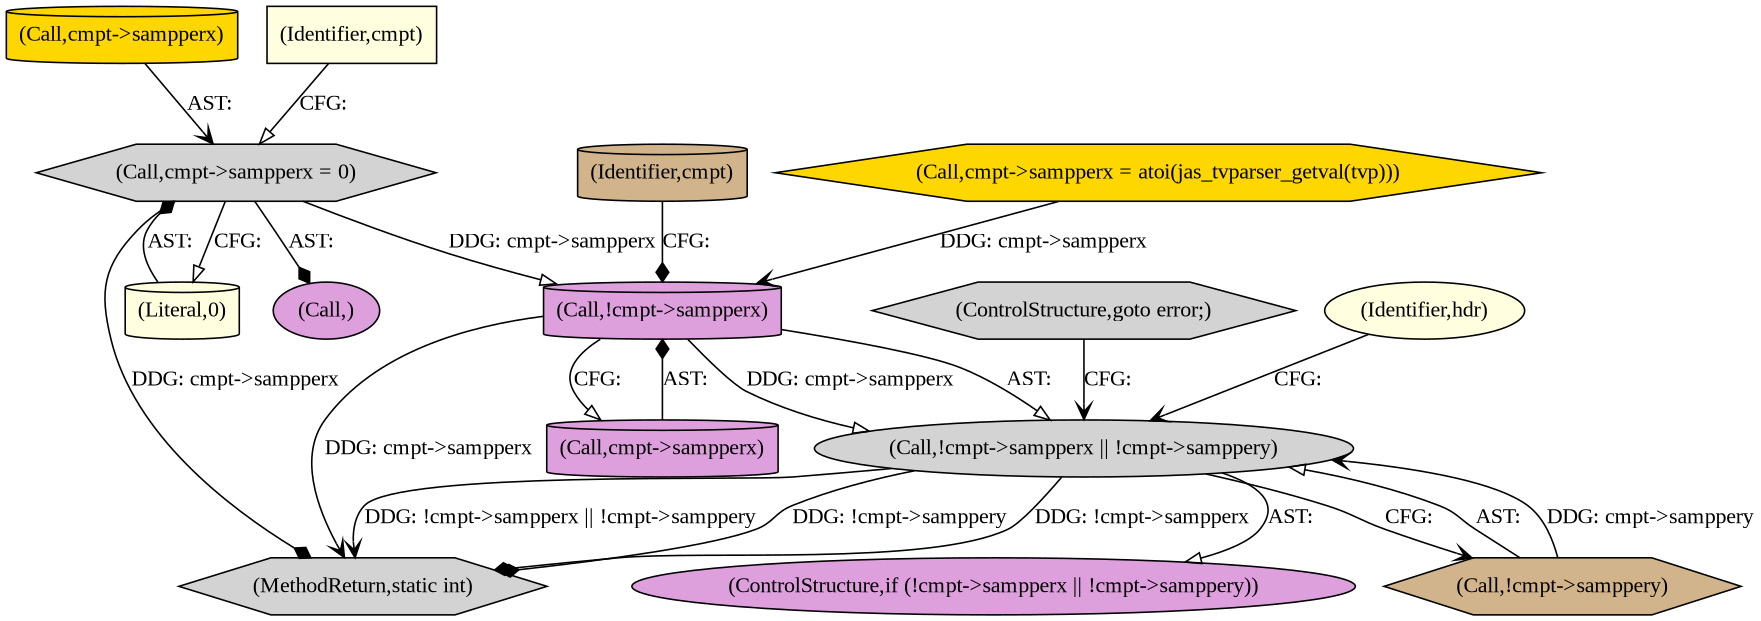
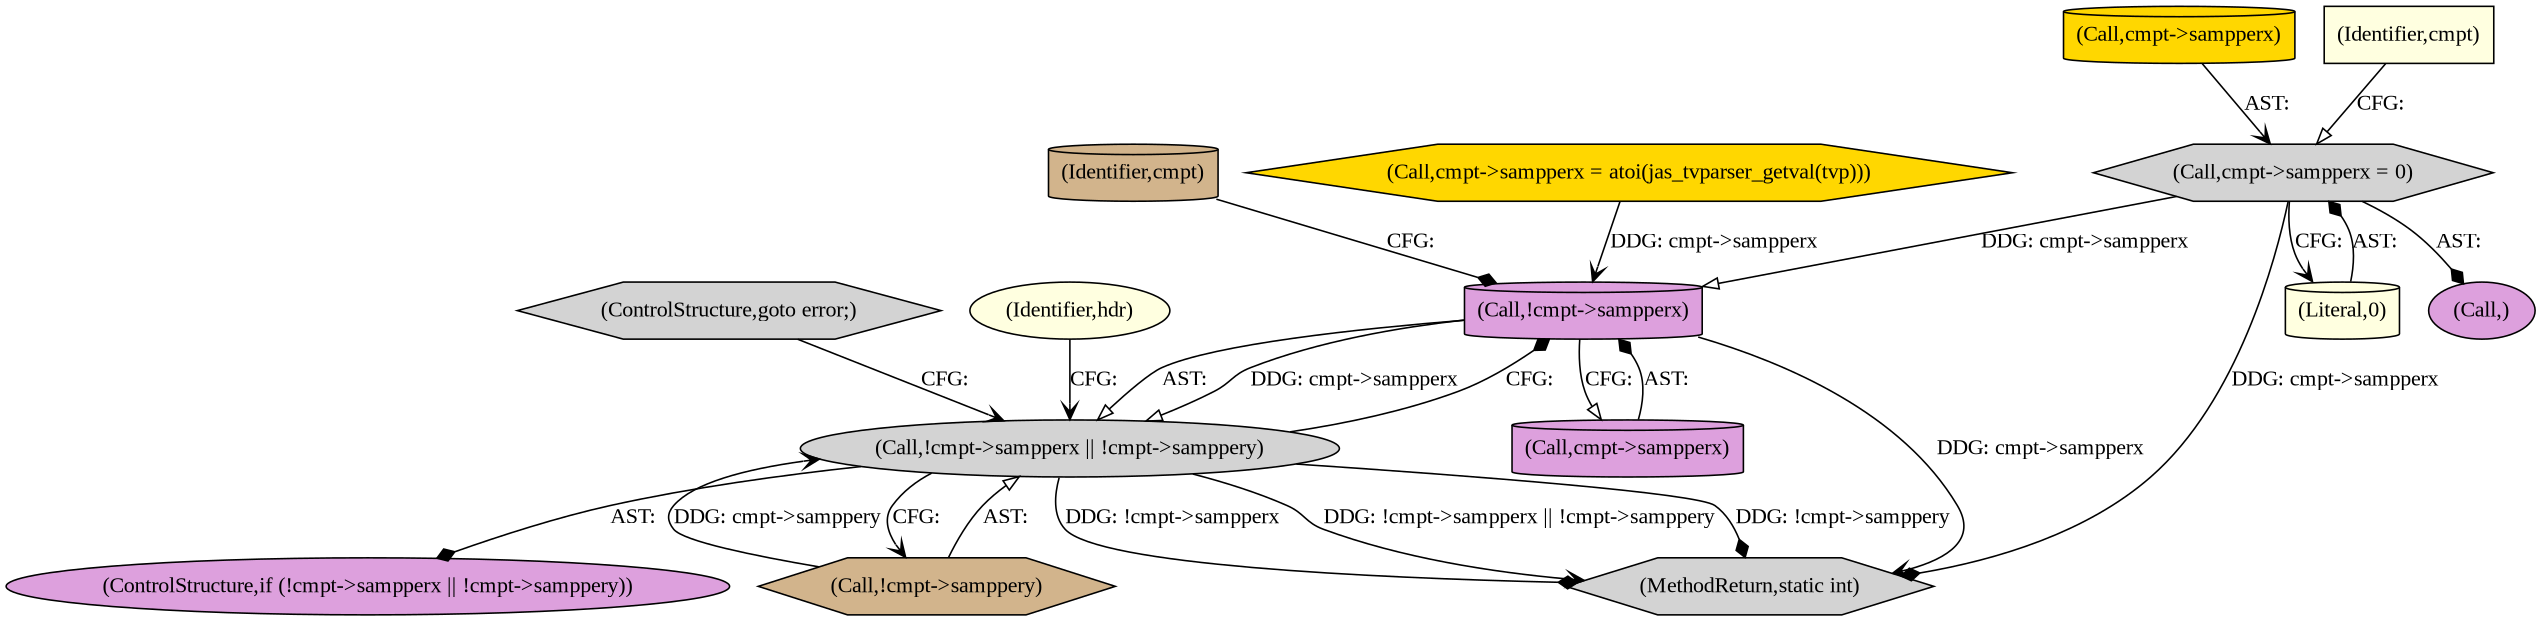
  digraph {
    fontname="Liberation Serif"
    node [fillcolor=lightgrey fontname="Liberation Serif" shape=hexagon style=filled]
    edge [arrowhead=diamond fontname="Liberation Serif"]
    n1 [label="(Call,cmpt->sampperx = 0)"]
    n2 [fillcolor=plum label="(Call,!cmpt->sampperx)" shape=cylinder]
    n3 [fillcolor=lightyellow label="(Literal,0)" shape=cylinder]
    n4 [label="(MethodReturn,static int)"]
    n5 [fillcolor=plum label="(Call,)" shape=ellipse]
    n6 [label="(Call,!cmpt->sampperx || !cmpt->samppery)" shape=ellipse]
    n7 [fillcolor=plum label="(Call,cmpt->sampperx)" shape=cylinder]
    n8 [fillcolor=plum label="(ControlStructure,if (!cmpt->sampperx || !cmpt->samppery))" shape=ellipse]
    n9 [fillcolor=tan label="(Call,!cmpt->samppery)"]
    n10 [fillcolor=gold label="(Call,cmpt->sampperx)" shape=cylinder]
    n11 [fillcolor=gold label="(Call,cmpt->sampperx = atoi(jas_tvparser_getval(tvp)))"]
    n12 [fillcolor=tan label="(Identifier,cmpt)" shape=cylinder]
    n13 [label="(ControlStructure,goto error;)"]
    n14 [fillcolor=lightyellow label="(Identifier,hdr)" shape=ellipse]
    n15 [fillcolor=lightyellow label="(Identifier,cmpt)" shape=box]
    n1 -> n2 [arrowhead=onormal label="DDG: cmpt->sampperx"]
-   n1 -> n3 [arrowhead=onormal label="CFG: "]
+   n1 -> n3 [arrowhead=vee label="CFG: "]
    n1 -> n4 [label="DDG: cmpt->sampperx"]
    n1 -> n5 [label="AST: "]
    n2 -> n4 [arrowhead=vee label="DDG: cmpt->sampperx"]
    n2 -> n6 [arrowhead=onormal label="AST: "]
    n2 -> n6 [arrowhead=onormal label="DDG: cmpt->sampperx"]
    n2 -> n7 [arrowhead=onormal label="CFG: "]
    n3 -> n1 [label="AST: "]
+   n6 -> n2 [label="CFG: "]
    n6 -> n4 [arrowhead=vee label="DDG: !cmpt->sampperx || !cmpt->samppery"]
    n6 -> n4 [label="DDG: !cmpt->samppery"]
    n6 -> n4 [label="DDG: !cmpt->sampperx"]
-   n6 -> n8 [arrowhead=onormal label="AST: "]
+   n6 -> n8 [label="AST: "]
    n6 -> n9 [arrowhead=vee label="CFG: "]
    n7 -> n2 [label="AST: "]
    n9 -> n6 [arrowhead=onormal label="AST: "]
    n9 -> n6 [arrowhead=vee label="DDG: cmpt->samppery"]
    n10 -> n1 [arrowhead=vee label="AST: "]
    n11 -> n2 [arrowhead=vee label="DDG: cmpt->sampperx"]
    n12 -> n2 [label="CFG: "]
    n13 -> n6 [arrowhead=vee label="CFG: "]
    n14 -> n6 [arrowhead=vee label="CFG: "]
    n15 -> n1 [arrowhead=onormal label="CFG: "]
  }
